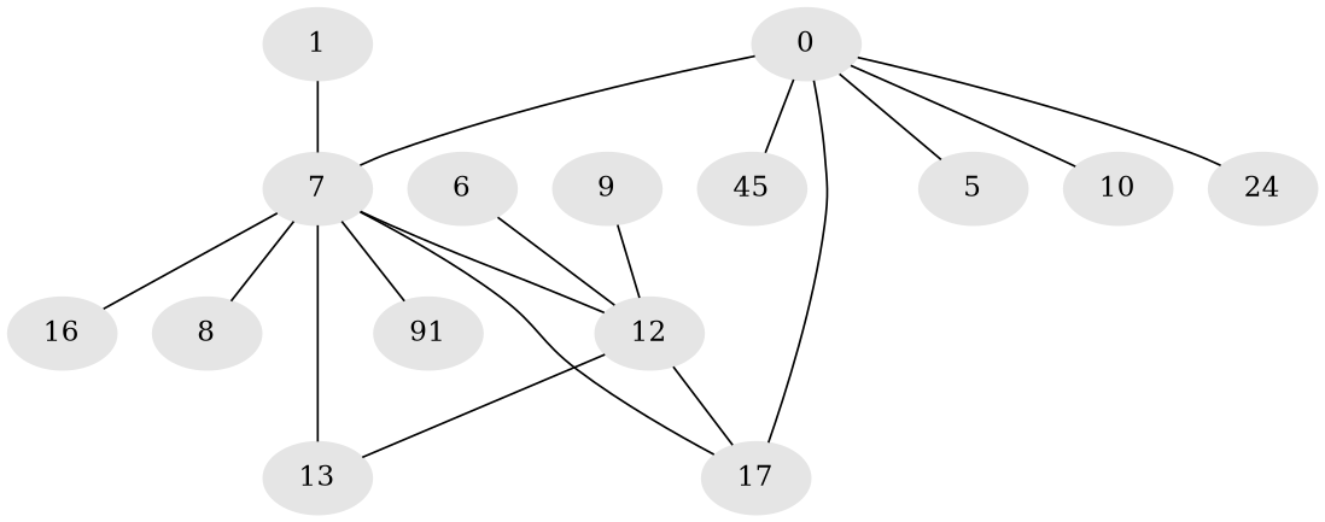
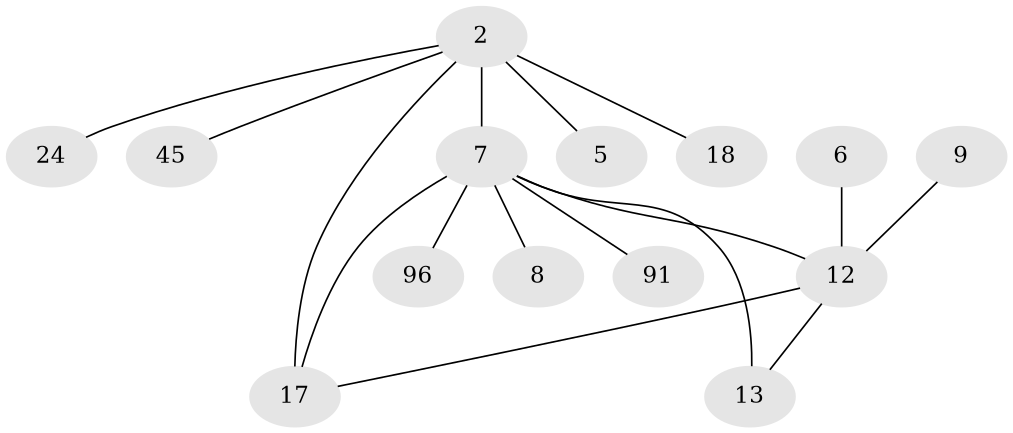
  graph {
    node [color=gray90 style=filled]
    edge [weight=1.0]
-   1
    7
    17
    8
    n5 [label=91]
    12
    13
-   16
-   2 [label=0]
+   16 [label=96]
+   2
    5
-   10
+   10 [label=18]
    n12 [label=24]
    n13 [label=45]
    6
    9
-   1 -- 7
    7 -- 17
    7 -- 8
    7 -- n5
    7 -- 12 [weight=2.0]
    7 -- 13 [weight=3.0]
    7 -- 16
    12 -- 17
    12 -- 13
    2 -- 7 [weight=4.0]
    2 -- 17 [weight=2.0]
    2 -- 5
    2 -- 10
    2 -- n12
    2 -- n13
    6 -- 12
    9 -- 12
  }
